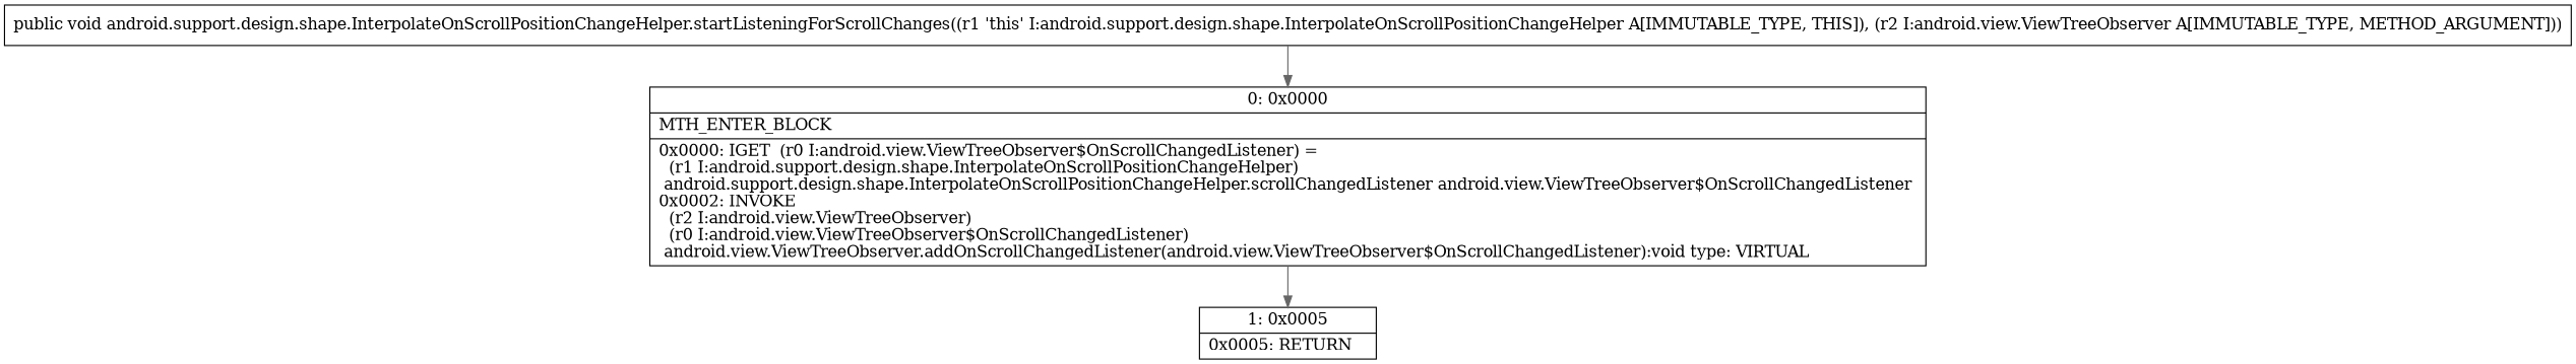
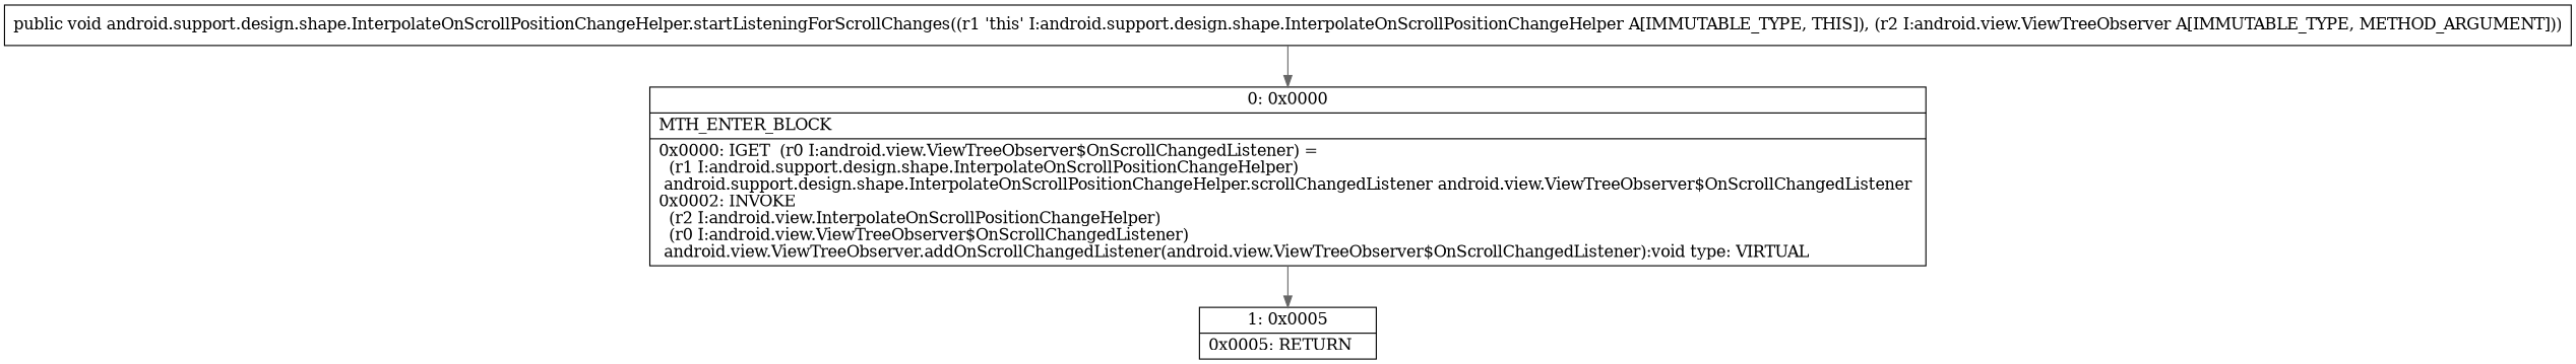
  digraph {
    node [shape=record]
    edge [color=gray40]
-   n1 [label="{0\:\ 0x0000|MTH_ENTER_BLOCK\l|0x0000: IGET  (r0 I:android.view.ViewTreeObserver$OnScrollChangedListener) = \l  (r1 I:android.support.design.shape.InterpolateOnScrollPositionChangeHelper)\l android.support.design.shape.InterpolateOnScrollPositionChangeHelper.scrollChangedListener android.view.ViewTreeObserver$OnScrollChangedListener \l0x0002: INVOKE  \l  (r2 I:android.view.ViewTreeObserver)\l  (r0 I:android.view.ViewTreeObserver$OnScrollChangedListener)\l android.view.ViewTreeObserver.addOnScrollChangedListener(android.view.ViewTreeObserver$OnScrollChangedListener):void type: VIRTUAL \l}"]
+   n1 [label="{0\:\ 0x0000|MTH_ENTER_BLOCK\l|0x0000: IGET  (r0 I:android.view.ViewTreeObserver$OnScrollChangedListener) = \l  (r1 I:android.support.design.shape.InterpolateOnScrollPositionChangeHelper)\l android.support.design.shape.InterpolateOnScrollPositionChangeHelper.scrollChangedListener android.view.ViewTreeObserver$OnScrollChangedListener \l0x0002: INVOKE  \l  (r2 I:android.view.InterpolateOnScrollPositionChangeHelper)\l  (r0 I:android.view.ViewTreeObserver$OnScrollChangedListener)\l android.view.ViewTreeObserver.addOnScrollChangedListener(android.view.ViewTreeObserver$OnScrollChangedListener):void type: VIRTUAL \l}"]
    n2 [label="{1\:\ 0x0005|0x0005: RETURN   \l}"]
    n3 [label="{public void android.support.design.shape.InterpolateOnScrollPositionChangeHelper.startListeningForScrollChanges((r1 'this' I:android.support.design.shape.InterpolateOnScrollPositionChangeHelper A[IMMUTABLE_TYPE, THIS]), (r2 I:android.view.ViewTreeObserver A[IMMUTABLE_TYPE, METHOD_ARGUMENT])) }"]
    n1 -> n2
    n3 -> n1
  }
